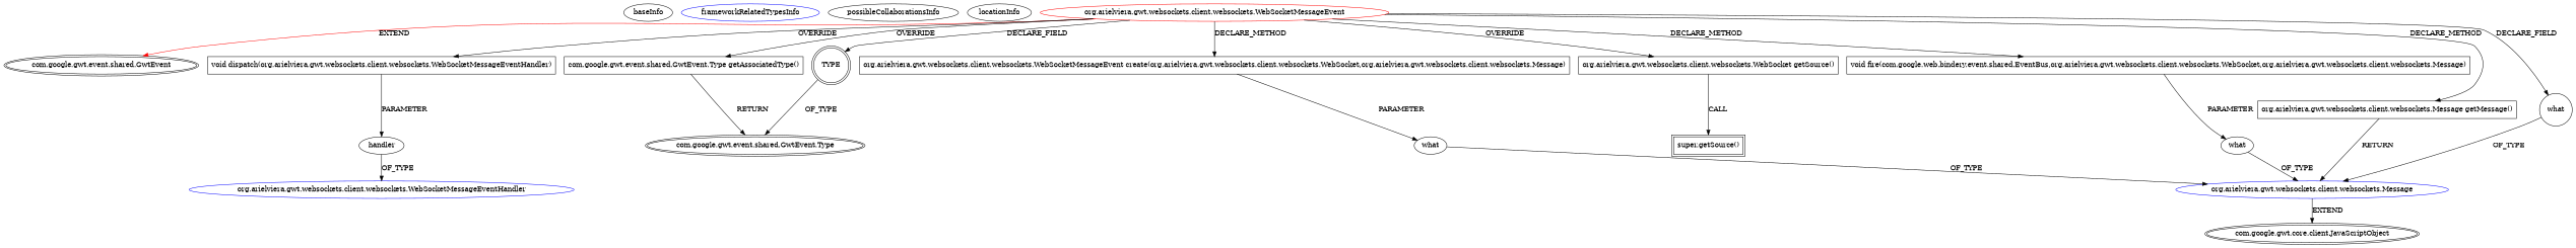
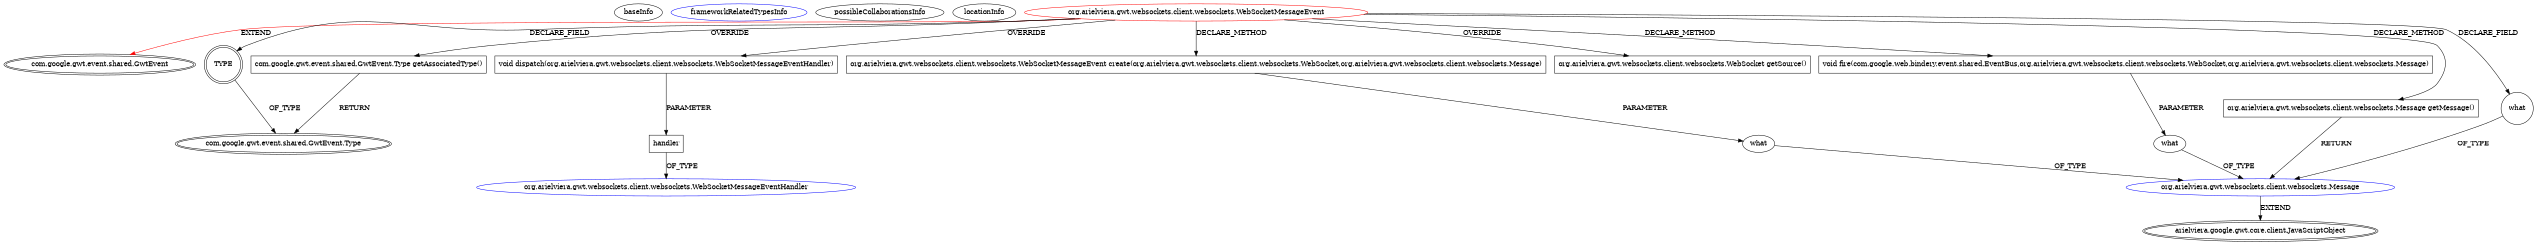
  digraph {
    node [isFrameworkType=false]
    baseInfo [category=extension_graph graphId=783 isAnonymous=false possibleRelation=true isFrameworkType=""]
    frameworkRelatedTypesInfo [0="com.google.gwt.event.shared.GwtEvent" color=blue isFrameworkType=""]
    possibleCollaborationsInfo [0="783~CLIENT_METHOD_DECLARATION-RETURN_TYPE-CLIENT_METHOD_DECLARATION-PARAMETER_DECLARATION-CLIENT_METHOD_DECLARATION-PARAMETER_DECLARATION-FIELD_DECLARATION-~com.google.gwt.event.shared.GwtEvent ~com.google.gwt.core.client.JavaScriptObject ~false~false" 1="783~OVERRIDING_METHOD_DECLARATION-PARAMETER_DECLARATION-~com.google.gwt.event.shared.GwtEvent ~com.google.gwt.event.shared.EventHandler ~false~false" isFrameworkType=""]
    locationInfo [contextSignature=WebSocketMessageEvent filePath="/aviera-websockets-gwtready/websockets-gwtready-master/src/org/arielviera/gwt/websockets/client/websockets/WebSocketMessageEvent.java" graphId=783 projectName="aviera-websockets-gwtready" isFrameworkType=""]
    n5 [color=red label="org.arielviera.gwt.websockets.client.websockets.WebSocketMessageEvent" vertexType=ROOT_CLIENT_CLASS_DECLARATION]
    n6 [isFrameworkType=true label="com.google.gwt.event.shared.GwtEvent" peripheries=2 vertexType=FRAMEWORK_CLASS_TYPE]
    n7 [isFrameworkType=true label=TYPE peripheries=2 shape=circle vertexType=FIELD_DECLARATION]
    n8 [label=what shape=circle vertexType=FIELD_DECLARATION]
    n9 [label="com.google.gwt.event.shared.GwtEvent.Type getAssociatedType()" shape=box vertexType=OVERRIDING_METHOD_DECLARATION]
    n10 [label="void dispatch(org.arielviera.gwt.websockets.client.websockets.WebSocketMessageEventHandler)" shape=box vertexType=OVERRIDING_METHOD_DECLARATION]
    n11 [label="org.arielviera.gwt.websockets.client.websockets.WebSocket getSource()" shape=box vertexType=OVERRIDING_METHOD_DECLARATION]
    n12 [label="org.arielviera.gwt.websockets.client.websockets.WebSocketMessageEvent create(org.arielviera.gwt.websockets.client.websockets.WebSocket,org.arielviera.gwt.websockets.client.websockets.Message)" shape=box vertexType=CLIENT_METHOD_DECLARATION]
    n13 [label="void fire(com.google.web.bindery.event.shared.EventBus,org.arielviera.gwt.websockets.client.websockets.WebSocket,org.arielviera.gwt.websockets.client.websockets.Message)" shape=box vertexType=CLIENT_METHOD_DECLARATION]
    n14 [label="org.arielviera.gwt.websockets.client.websockets.Message getMessage()" shape=box vertexType=CLIENT_METHOD_DECLARATION]
    n15 [isFrameworkType=true label="com.google.gwt.event.shared.GwtEvent.Type" peripheries=2 vertexType=FRAMEWORK_CLASS_TYPE]
    n16 [color=blue label="org.arielviera.gwt.websockets.client.websockets.Message" vertexType=REFERENCE_CLIENT_CLASS_DECLARATION]
-   n17 [label=handler vertexType=PARAMETER_DECLARATION]
-   n18 [isFrameworkType=true label="super.getSource()" peripheries=2 shape=box vertexType=SUPER_CALL]
+   n17 [label=handler vertexType=PARAMETER_DECLARATION shape=box]
    n19 [label=what vertexType=PARAMETER_DECLARATION]
    n20 [label=what vertexType=PARAMETER_DECLARATION]
-   n21 [isFrameworkType=true label="com.google.gwt.core.client.JavaScriptObject" peripheries=2 vertexType=FRAMEWORK_CLASS_TYPE]
+   n21 [isFrameworkType=true label="arielviera.google.gwt.core.client.JavaScriptObject" peripheries=2 vertexType=FRAMEWORK_CLASS_TYPE]
    n22 [color=blue label="org.arielviera.gwt.websockets.client.websockets.WebSocketMessageEventHandler" vertexType=REFERENCE_CLIENT_CLASS_DECLARATION]
    n5 -> n6 [color=red label=EXTEND]
    n5 -> n7 [label=DECLARE_FIELD]
    n5 -> n8 [label=DECLARE_FIELD]
    n5 -> n9 [label=OVERRIDE]
    n5 -> n10 [label=OVERRIDE]
    n5 -> n11 [label=OVERRIDE]
    n5 -> n12 [label=DECLARE_METHOD]
    n5 -> n13 [label=DECLARE_METHOD]
    n5 -> n14 [label=DECLARE_METHOD]
    n7 -> n15 [label=OF_TYPE]
    n8 -> n16 [label=OF_TYPE]
    n9 -> n15 [label=RETURN]
    n10 -> n17 [label=PARAMETER]
-   n11 -> n18 [label=CALL]
    n12 -> n19 [label=PARAMETER]
    n13 -> n20 [label=PARAMETER]
    n14 -> n16 [label=RETURN]
    n16 -> n21 [color=black label=EXTEND]
    n17 -> n22 [label=OF_TYPE]
    n19 -> n16 [label=OF_TYPE]
    n20 -> n16 [label=OF_TYPE]
  }
